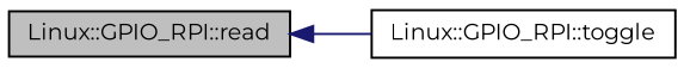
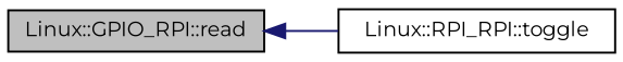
  digraph {
    rankdir=LR
    fontname=Montserrat
    node [color=black fontname=Montserrat fontsize=10 shape=record style=filled]
    n1 [fillcolor=grey75 fontcolor=black height=0.2 label="Linux::GPIO_RPI::read" width=0.4]
-   n2 [fillcolor=white height=0.2 label="Linux::GPIO_RPI::toggle" width=0.4]
+   n2 [fillcolor=white height=0.2 label="Linux::RPI_RPI::toggle" width=0.4]
    n1 -> n2 [color=midnightblue dir=back fontname=Montserrat fontsize=10 labelfontname=Helvetica labelfontsize=10 style=solid]
  }
